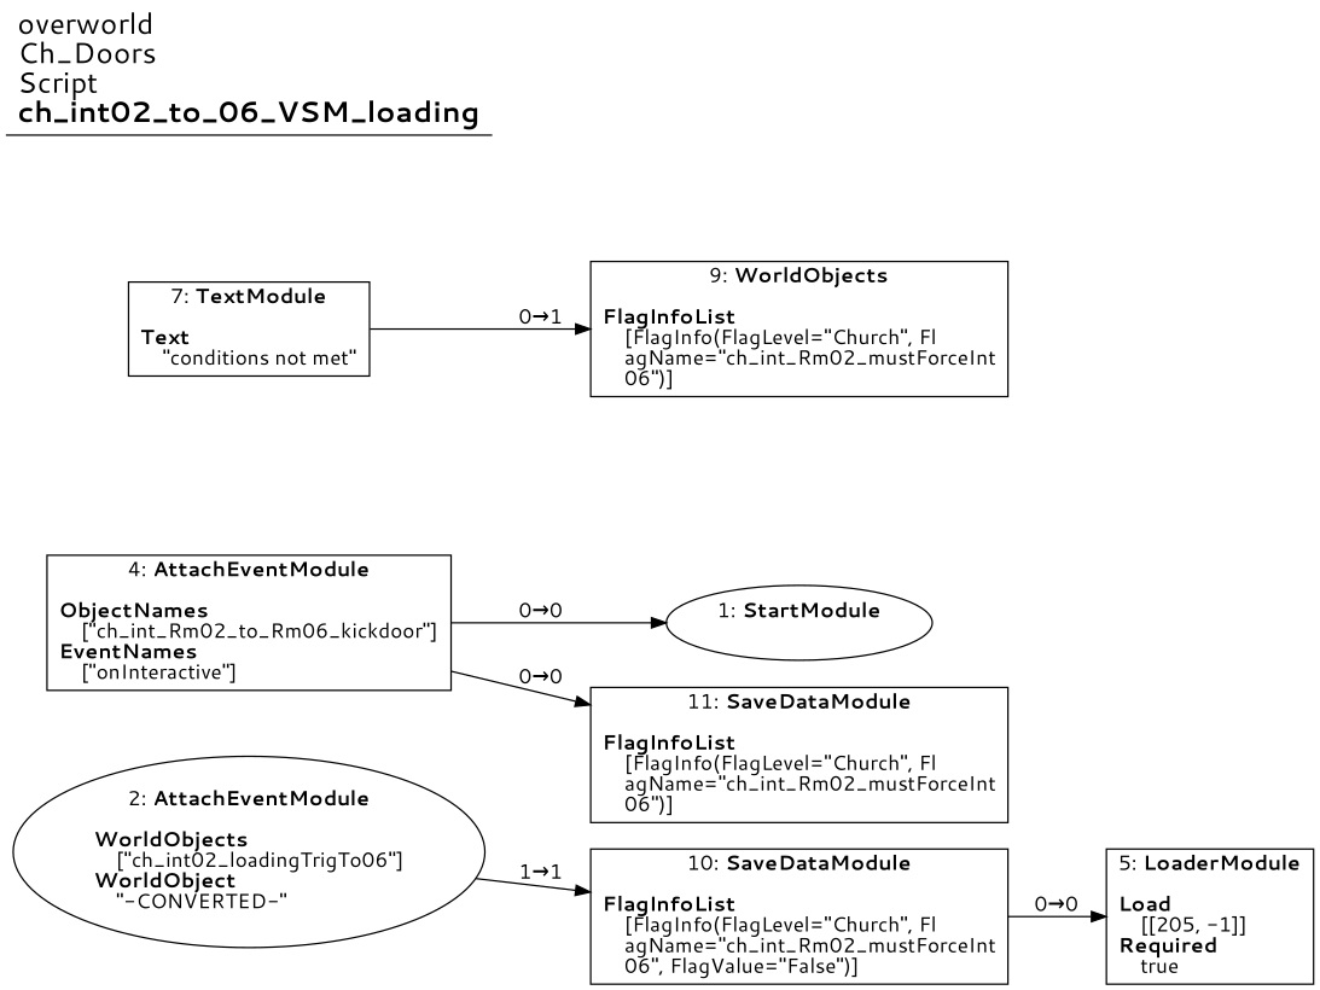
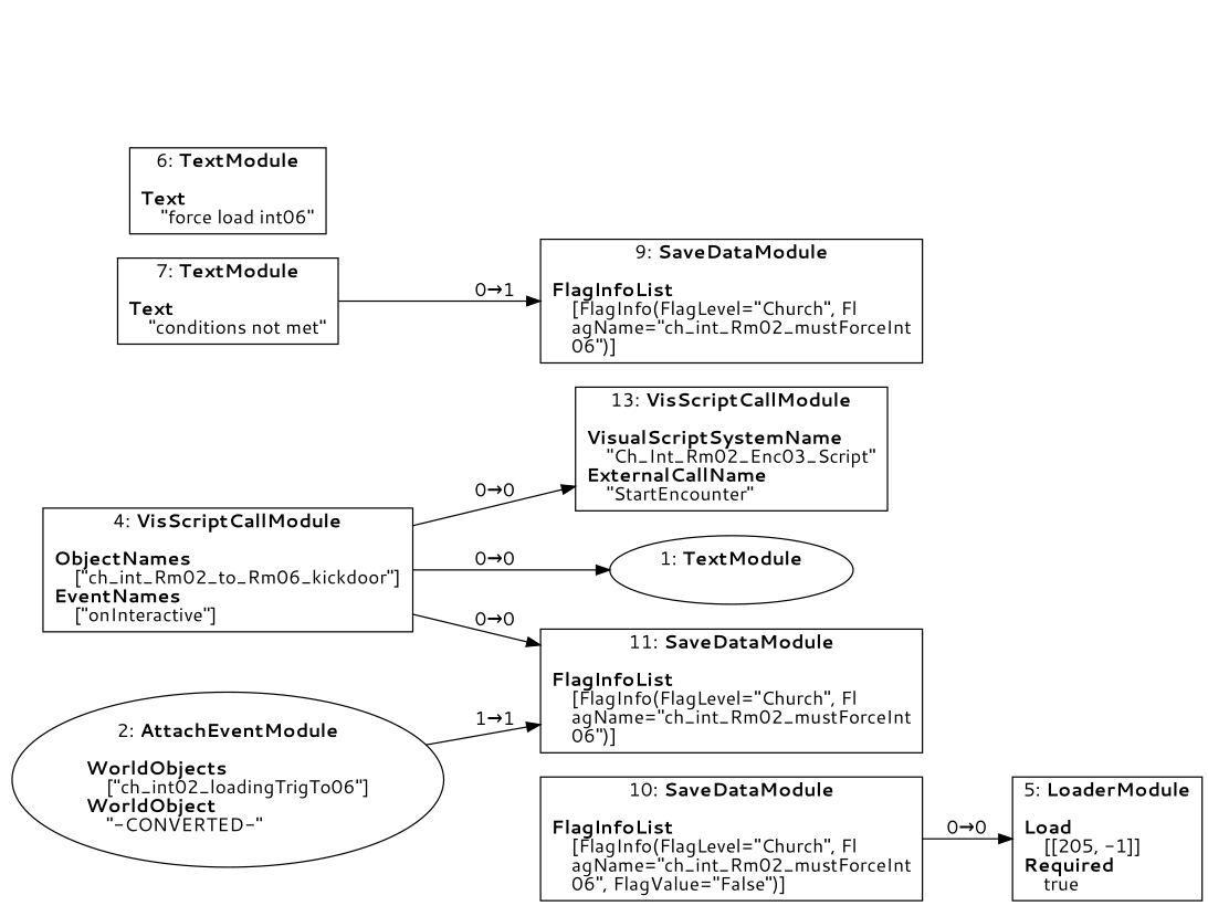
  digraph {
    fontname="Segoe UI"
    rankdir=LR
    splines=spline
    node [fontname="Segoe UI" shape=box]
    edge [fontname="Segoe UI"]
-   n1 [label=<1: <b>StartModule</b><br/><br/>> shape=oval]
-   n2 [label=<4: <b>AttachEventModule</b><br/><br/><b>ObjectNames</b><br align="left"/>    [&quot;ch_int_Rm02_to_Rm06_kickdoor&quot;]<br align="left"/><b>EventNames</b><br align="left"/>    [&quot;onInteractive&quot;]<br align="left"/>>]
+   n1 [label=<1: <b>TextModule</b><br/><br/>> shape=oval]
+   n2 [label=<4: <b>VisScriptCallModule</b><br/><br/><b>ObjectNames</b><br align="left"/>    [&quot;ch_int_Rm02_to_Rm06_kickdoor&quot;]<br align="left"/><b>EventNames</b><br align="left"/>    [&quot;onInteractive&quot;]<br align="left"/>>]
    n3 [label=<11: <b>SaveDataModule</b><br/><br/><b>FlagInfoList</b><br align="left"/>    [FlagInfo(FlagLevel=&quot;Church&quot;, Fl<br align="left"/>    agName=&quot;ch_int_Rm02_mustForceInt<br align="left"/>    06&quot;)]<br align="left"/>>]
+   n4 [label=<13: <b>VisScriptCallModule</b><br/><br/><b>VisualScriptSystemName</b><br align="left"/>    &quot;Ch_Int_Rm02_Enc03_Script&quot;<br align="left"/><b>ExternalCallName</b><br align="left"/>    &quot;StartEncounter&quot;<br align="left"/>>]
    n5 [label=<2: <b>AttachEventModule</b><br/><br/><b>WorldObjects</b><br align="left"/>    [&quot;ch_int02_loadingTrigTo06&quot;]<br align="left"/><b>WorldObject</b><br align="left"/>    &quot;-CONVERTED-&quot;<br align="left"/>> shape=oval]
    n6 [label=<10: <b>SaveDataModule</b><br/><br/><b>FlagInfoList</b><br align="left"/>    [FlagInfo(FlagLevel=&quot;Church&quot;, Fl<br align="left"/>    agName=&quot;ch_int_Rm02_mustForceInt<br align="left"/>    06&quot;, FlagValue=&quot;False&quot;)]<br align="left"/>>]
-   n7 [label=<9: <b>WorldObjects</b><br/><br/><b>FlagInfoList</b><br align="left"/>    [FlagInfo(FlagLevel=&quot;Church&quot;, Fl<br align="left"/>    agName=&quot;ch_int_Rm02_mustForceInt<br align="left"/>    06&quot;)]<br align="left"/>>]
+   n7 [label=<9: <b>SaveDataModule</b><br/><br/><b>FlagInfoList</b><br align="left"/>    [FlagInfo(FlagLevel=&quot;Church&quot;, Fl<br align="left"/>    agName=&quot;ch_int_Rm02_mustForceInt<br align="left"/>    06&quot;)]<br align="left"/>>]
    n8 [label=<5: <b>LoaderModule</b><br/><br/><b>Load</b><br align="left"/>    [[205, -1]]<br align="left"/><b>Required</b><br align="left"/>    true<br align="left"/>>]
+   n9 [label=<6: <b>TextModule</b><br/><br/><b>Text</b><br align="left"/>    &quot;force load int06&quot;<br align="left"/>>]
    n10 [label=<7: <b>TextModule</b><br/><br/><b>Text</b><br align="left"/>    &quot;conditions not met&quot;<br align="left"/>>]
-   n11 [label=<<font point-size="20">overworld<br align="left"/>Ch_Doors<br align="left"/>Script<br align="left"/><b>ch_int02_to_06_VSM_loading</b><br align="left"/></font>> shape=underline]
    n2 -> n1 [label="0→0"]
    n2 -> n3 [label="0→0"]
-   n5 -> n6 [label="1→1"]
+   n2 -> n4 [label="0→0"]
+   n5 -> n3 [label="1→1"]
    n6 -> n8 [label="0→0"]
    n10 -> n7 [label="0→1"]
  }
